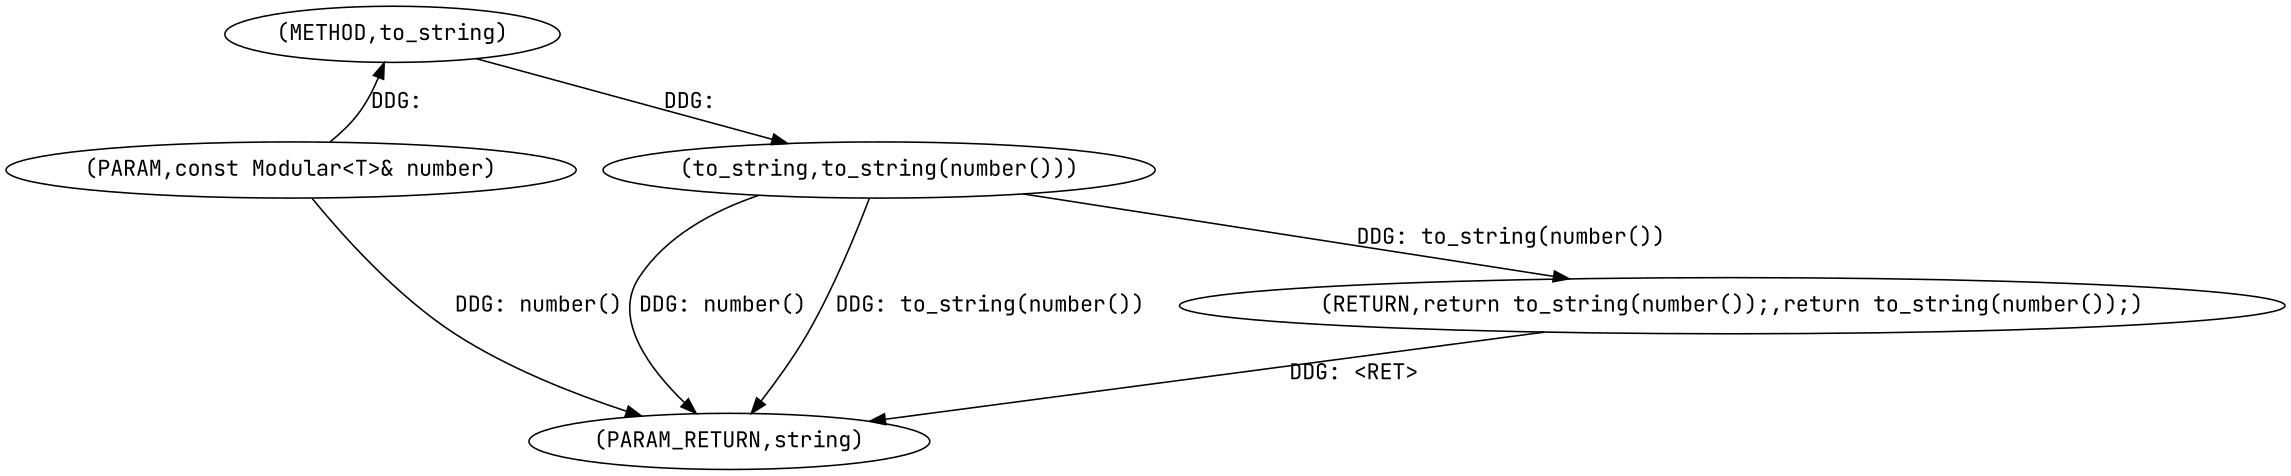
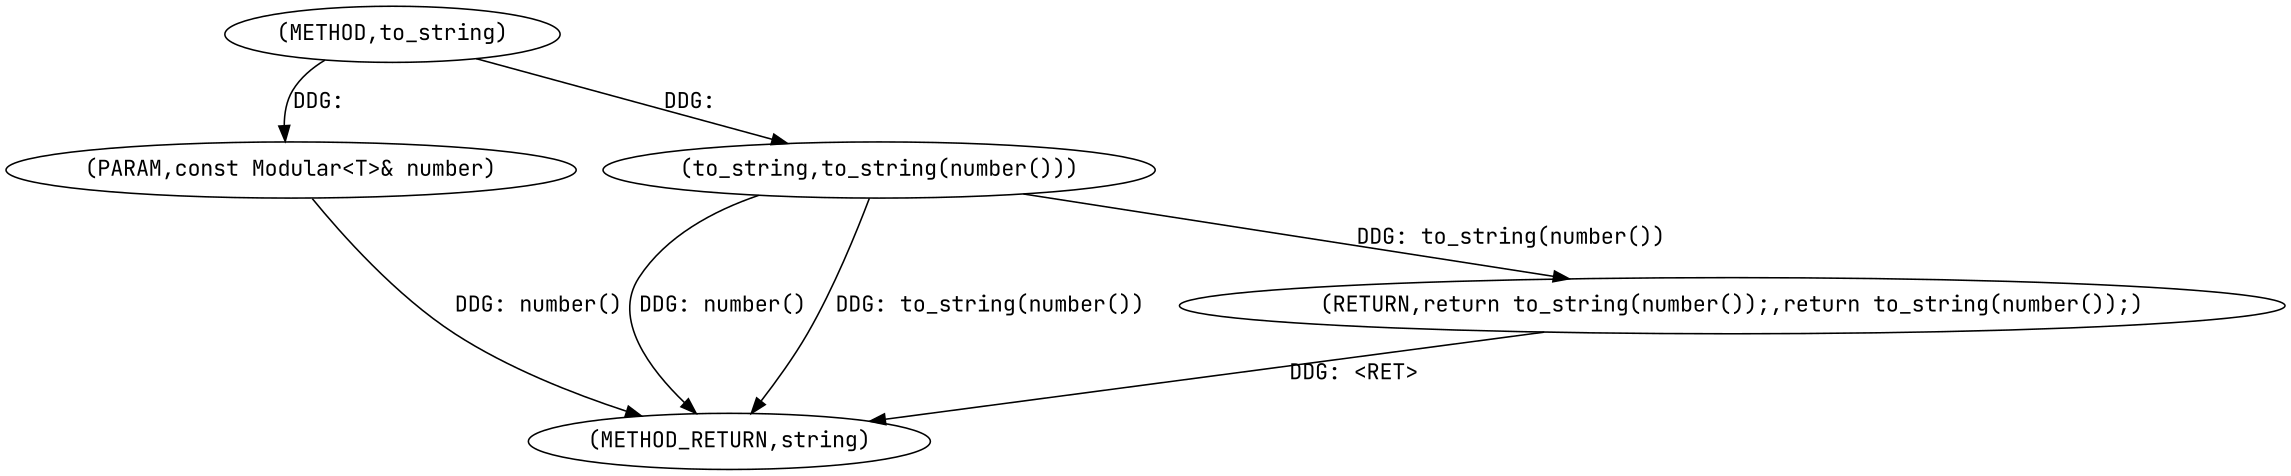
  digraph {
    fontname="JetBrains Mono"
    node [fontname="JetBrains Mono"]
    edge [fontname="JetBrains Mono"]
    n1 [label="(METHOD,to_string)"]
    n2 [label="(PARAM,const Modular<T>& number)"]
    n3 [label="(to_string,to_string(number()))"]
-   n4 [label="(PARAM_RETURN,string)"]
+   n4 [label="(METHOD_RETURN,string)"]
    n5 [label="(RETURN,return to_string(number());,return to_string(number());)"]
-   n2 -> n1 [label="DDG: "]
+   n1 -> n2 [label="DDG: "]
    n1 -> n3 [label="DDG: "]
    n2 -> n4 [label="DDG: number()"]
    n3 -> n4 [label="DDG: number()"]
    n3 -> n4 [label="DDG: to_string(number())"]
    n3 -> n5 [label="DDG: to_string(number())"]
    n5 -> n4 [label="DDG: <RET>"]
  }
